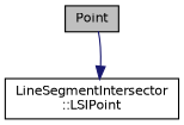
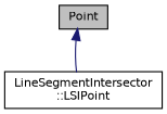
  digraph {
    node [color=black fontname=Helvetica fontsize=10 shape=record style=filled]
    n1 [fillcolor=grey75 fontcolor=black height=0.2 label=Point width=0.4]
    n2 [fillcolor=white height=0.2 label="LineSegmentIntersector\l::LSIPoint" width=0.4]
-   n2 -> n1 [color=midnightblue dir=back fontname=Helvetica fontsize=10 labelfontname=Helvetica labelfontsize=10 style=solid]
+   n1 -> n2 [color=midnightblue dir=back fontname=Helvetica fontsize=10 labelfontname=Helvetica labelfontsize=10 style=solid]
  }
